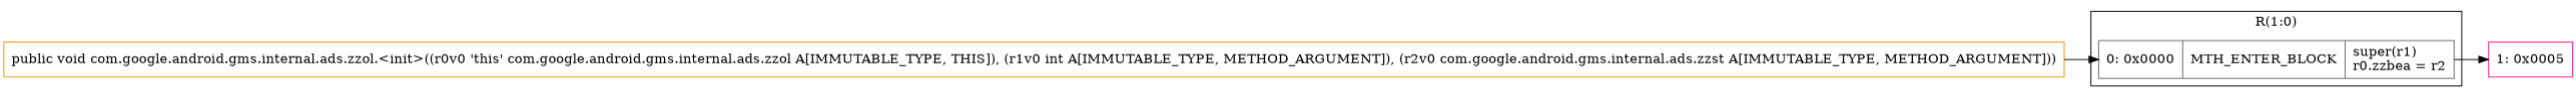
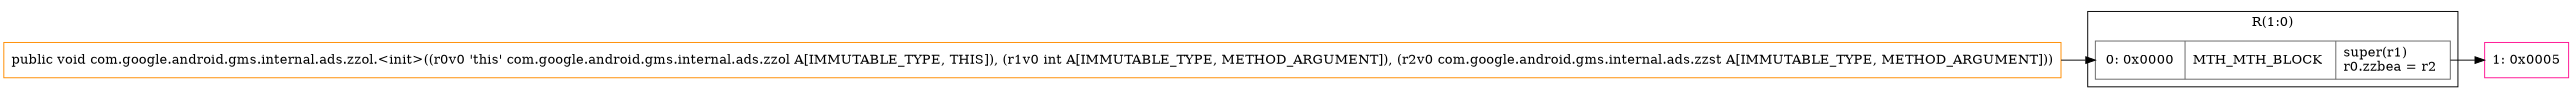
  digraph {
    rankdir=LR
    node [shape=record]
-   n1 [color=gray40 label="{0\:\ 0x0000|MTH_ENTER_BLOCK\l|super(r1)\lr0.zzbea = r2\l}"]
+   n1 [color=gray40 label="{0\:\ 0x0000|MTH_MTH_BLOCK\l|super(r1)\lr0.zzbea = r2\l}"]
    n2 [color=deeppink label="{1\:\ 0x0005}"]
    n3 [label="{public void com.google.android.gms.internal.ads.zzol.\<init\>((r0v0 'this' com.google.android.gms.internal.ads.zzol A[IMMUTABLE_TYPE, THIS]), (r1v0 int A[IMMUTABLE_TYPE, METHOD_ARGUMENT]), (r2v0 com.google.android.gms.internal.ads.zzst A[IMMUTABLE_TYPE, METHOD_ARGUMENT])) }" color=darkorange]
    subgraph cluster_1 {
      label="R(1:0)"
      n1
    }
    n1 -> n2
    n3 -> n1
  }
